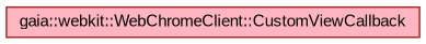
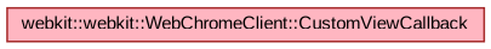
  digraph {
    rankdir=TB
    fontname="Liberation Sans"
-   n1 [color=brown fillcolor=lightpink fontname="Liberation Sans" fontsize=10 height=0.2 label="gaia::webkit::WebChromeClient::CustomViewCallback" shape=record style=filled width=0.4]
+   n1 [color=brown fillcolor=lightpink fontname="Liberation Sans" fontsize=10 height=0.2 label="webkit::webkit::WebChromeClient::CustomViewCallback" shape=record style=filled width=0.4]
  }
